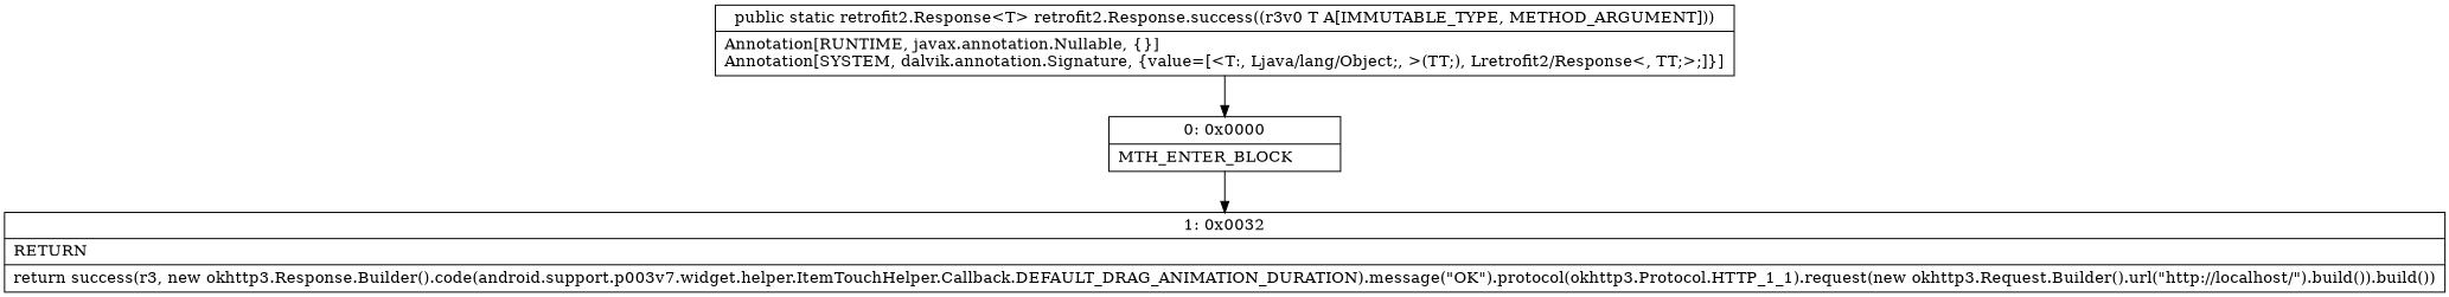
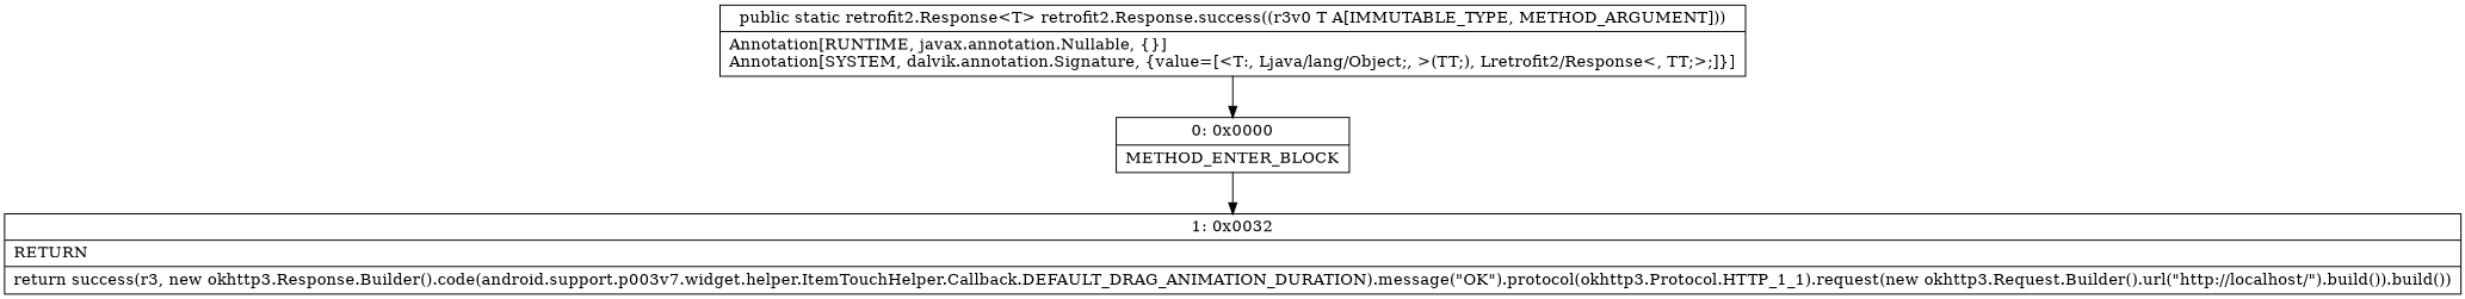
  digraph {
    node [shape=record]
-   n1 [label="{0\:\ 0x0000|MTH_ENTER_BLOCK\l}"]
+   n1 [label="{0\:\ 0x0000|METHOD_ENTER_BLOCK\l}"]
    n2 [label="{1\:\ 0x0032|RETURN\l|return success(r3, new okhttp3.Response.Builder().code(android.support.p003v7.widget.helper.ItemTouchHelper.Callback.DEFAULT_DRAG_ANIMATION_DURATION).message(\"OK\").protocol(okhttp3.Protocol.HTTP_1_1).request(new okhttp3.Request.Builder().url(\"http:\/\/localhost\/\").build()).build())\l}"]
    n3 [label="{public static retrofit2.Response\<T\> retrofit2.Response.success((r3v0 T A[IMMUTABLE_TYPE, METHOD_ARGUMENT]))  | Annotation[RUNTIME, javax.annotation.Nullable, \{\}]\lAnnotation[SYSTEM, dalvik.annotation.Signature, \{value=[\<T:, Ljava\/lang\/Object;, \>(TT;), Lretrofit2\/Response\<, TT;\>;]\}]\l}"]
    n1 -> n2
    n3 -> n1
  }
